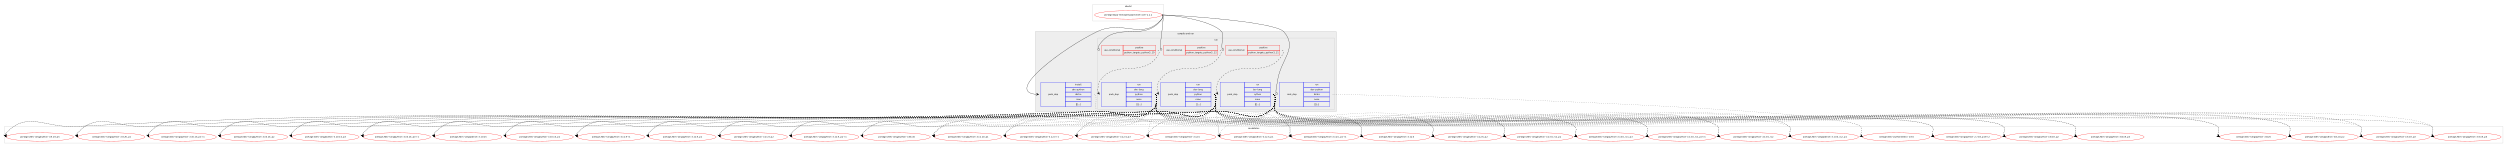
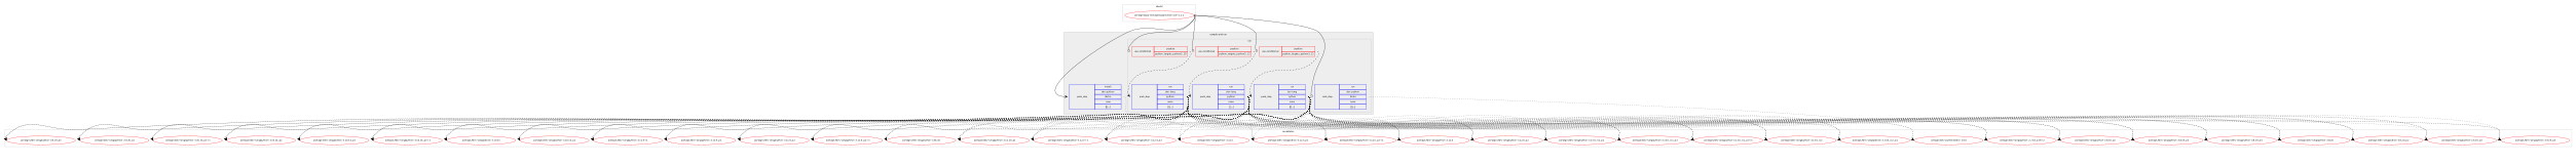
  digraph {
    compound=true
    concentrate=true
    fontname=Nunito
    fontsize=10
    newrank=true
    rankdir=TB
    ranksep=1.5
    node [color=red fontname=Nunito fontsize=10]
    edge [arrowhead=vee fontname=Nunito headport=w style=dotted tailport=e weight=100]
    n1 [label="portage://app-text/openpaperwork-core-2.2.2" width=4]
    n2 [color=blue label=<<TABLE BORDER="0" CELLBORDER="1" CELLSPACING="0" CELLPADDING="4" WIDTH="220"><TR><TD ROWSPAN="6" CELLPADDING="30">pack_dep</TD></TR><TR><TD WIDTH="110">install</TD></TR><TR><TD>dev-python</TD></TR><TR><TD>distro</TD></TR><TR><TD>none</TD></TR><TR><TD>[[],,,,]</TD></TR></TABLE>> shape=none]
    n3 [color=blue label=<<TABLE BORDER="0" CELLBORDER="1" CELLSPACING="0" CELLPADDING="4" WIDTH="220"><TR><TD ROWSPAN="6" CELLPADDING="30">pack_dep</TD></TR><TR><TD WIDTH="110">run</TD></TR><TR><TD>dev-lang</TD></TR><TR><TD>python</TD></TR><TR><TD>none</TD></TR><TR><TD>[[],,,,]</TD></TR></TABLE>> shape=none]
    n4 [label=<<TABLE BORDER="0" CELLBORDER="1" CELLSPACING="0" CELLPADDING="4"><TR><TD ROWSPAN="3" CELLPADDING="10">use_conditional</TD></TR><TR><TD>positive</TD></TR><TR><TD>python_targets_python3_10</TD></TR></TABLE>> shape=none]
    n5 [color=blue label=<<TABLE BORDER="0" CELLBORDER="1" CELLSPACING="0" CELLPADDING="4" WIDTH="220"><TR><TD ROWSPAN="6" CELLPADDING="30">pack_dep</TD></TR><TR><TD WIDTH="110">run</TD></TR><TR><TD>dev-lang</TD></TR><TR><TD>python</TD></TR><TR><TD>none</TD></TR><TR><TD>[[],,,,]</TD></TR></TABLE>> shape=none]
    n6 [label=<<TABLE BORDER="0" CELLBORDER="1" CELLSPACING="0" CELLPADDING="4"><TR><TD ROWSPAN="3" CELLPADDING="10">use_conditional</TD></TR><TR><TD>positive</TD></TR><TR><TD>python_targets_python3_11</TD></TR></TABLE>> shape=none]
    n7 [color=blue label=<<TABLE BORDER="0" CELLBORDER="1" CELLSPACING="0" CELLPADDING="4" WIDTH="220"><TR><TD ROWSPAN="6" CELLPADDING="30">pack_dep</TD></TR><TR><TD WIDTH="110">run</TD></TR><TR><TD>dev-lang</TD></TR><TR><TD>python</TD></TR><TR><TD>none</TD></TR><TR><TD>[[],,,,]</TD></TR></TABLE>> shape=none]
    n8 [label=<<TABLE BORDER="0" CELLBORDER="1" CELLSPACING="0" CELLPADDING="4"><TR><TD ROWSPAN="3" CELLPADDING="10">use_conditional</TD></TR><TR><TD>positive</TD></TR><TR><TD>python_targets_python3_12</TD></TR></TABLE>> shape=none]
    n9 [color=blue label=<<TABLE BORDER="0" CELLBORDER="1" CELLSPACING="0" CELLPADDING="4" WIDTH="220"><TR><TD ROWSPAN="6" CELLPADDING="30">pack_dep</TD></TR><TR><TD WIDTH="110">run</TD></TR><TR><TD>dev-python</TD></TR><TR><TD>distro</TD></TR><TR><TD>none</TD></TR><TR><TD>[[],,,,]</TD></TR></TABLE>> shape=none]
    n10 [label="portage://dev-python/distro-1.9.0" width=4]
    n11 [label="portage://dev-lang/python-3.13.0_rc2_p1" width=4]
    n12 [label="portage://dev-lang/python-3.13.0_rc2" width=4]
    n13 [label="portage://dev-lang/python-3.13.0_rc1_p3-r1" width=4]
    n14 [label="portage://dev-lang/python-3.13.0_rc1_p3" width=4]
    n15 [label="portage://dev-lang/python-3.13.0_rc1_p2" width=4]
    n16 [label="portage://dev-lang/python-3.12.6_p2" width=4]
    n17 [label="portage://dev-lang/python-3.12.6" width=4]
    n18 [label="portage://dev-lang/python-3.12.5_p1-r1" width=4]
    n19 [label="portage://dev-lang/python-3.12.5_p1" width=4]
    n20 [label="portage://dev-lang/python-3.12.5" width=4]
    n21 [label="portage://dev-lang/python-3.12.4_p3" width=4]
    n22 [label="portage://dev-lang/python-5.12.3-r1" width=4]
    n23 [label="portage://dev-lang/python-3.11.10_p1" width=4]
    n24 [label="portage://dev-lang/python-3.81.10" width=4]
    n25 [label="portage://dev-lang/python-3.11.9_p2-r1" width=4]
    n26 [label="portage://dev-lang/python-3.11.9_p2" width=4]
    n27 [label="portage://dev-lang/python-3.11.9_p1" width=4]
    n28 [label="portage://dev-lang/python-3.11.9-r1" width=4]
    n29 [label="portage://dev-lang/python-3.10.15_p1" width=4]
    n30 [label="portage://dev-lang/python-3.10.15" width=4]
    n31 [label="portage://dev-lang/python-3.10.14_p3-r1" width=4]
    n32 [label="portage://dev-lang/python-3.10.14_p3" width=4]
    n33 [label="portage://dev-lang/python-3.10.14_p2" width=4]
    n34 [label="portage://dev-lang/python-3.10.14_p1-r1" width=4]
    n35 [label="portage://dev-lang/python-3.9.20_p1" width=4]
    n36 [label="portage://dev-lang/python-3.9.19_p5" width=4]
    n37 [label="portage://dev-lang/python-3.9.19_p4" width=4]
    n38 [label="portage://dev-lang/python-3.6.19_p3" width=4]
    n39 [label="portage://dev-lang/python-3.8.20_p2" width=4]
    n40 [label="portage://dev-lang/python-3.8.20" width=4]
+   n41 [label="portage://dev-lang/python-3.8.19_p4" width=4]
    n42 [label="portage://dev-lang/python-3.8.19_p3" width=4]
    n43 [label="portage://dev-lang/python-3.8.19_p2" width=4]
    n44 [label="portage://dev-lang/python-2.7.18_p16-r2" width=4]
    subgraph cluster_1 {
      color=gray
      label=<<i>ebuild</i>>
      n1
    }
    subgraph cluster_2 {
      color=gray
      label=<<i>dependencies</i>>
      subgraph cluster_3 {
        color=gray
        fillcolor="#eeeeee"
        label=<<i>compile</i>>
        style=filled
        subgraph sub_4 {
          color=gray
          fillcolor="#eeeeee"
          label=<<i>compile</i>>
          style=filled
          n2
        }
      }
      subgraph cluster_5 {
        color=gray
        fillcolor="#eeeeee"
        label=<<i>compile and run</i>>
        style=filled
      }
      subgraph cluster_6 {
        color=gray
        fillcolor="#eeeeee"
        label=<<i>run</i>>
        style=filled
        subgraph sub_7 {
          color=gray
          fillcolor="#eeeeee"
          label=<<i>run</i>>
          style=filled
          n4
          subgraph sub_8 {
            color=gray
            fillcolor="#eeeeee"
            label=<<i>run</i>>
            style=filled
            n3
          }
        }
        subgraph sub_9 {
          color=gray
          fillcolor="#eeeeee"
          label=<<i>run</i>>
          style=filled
          n6
          subgraph sub_10 {
            color=gray
            fillcolor="#eeeeee"
            label=<<i>run</i>>
            style=filled
            n5
          }
        }
        subgraph sub_11 {
          color=gray
          fillcolor="#eeeeee"
          label=<<i>run</i>>
          style=filled
          n8
          subgraph sub_12 {
            color=gray
            fillcolor="#eeeeee"
            label=<<i>run</i>>
            style=filled
            n7
          }
        }
        subgraph sub_13 {
          color=gray
          fillcolor="#eeeeee"
          label=<<i>run</i>>
          style=filled
          n9
        }
      }
    }
    subgraph cluster_14 {
      color=gray
      label=<<i>candidates</i>>
      rank=same
      subgraph sub_15 {
        color=black
        label=<<i>candidates</i>>
        nodesep=1
        rank=same
        n10
      }
      subgraph sub_16 {
        color=black
        label=<<i>candidates</i>>
        nodesep=1
        rank=same
        n11
        n12
        n13
        n14
        n15
        n16
        n17
        n18
        n19
        n20
        n21
        n22
        n23
        n24
        n25
        n26
        n27
        n28
        n29
        n30
        n31
        n32
        n33
        n34
        n35
        n36
        n37
        n38
        n39
        n40
+       n41
        n42
        n43
        n44
      }
      subgraph sub_17 {
        color=black
        label=<<i>candidates</i>>
        nodesep=1
        rank=same
        n11
        n12
        n13
        n14
        n15
        n16
        n17
        n18
        n19
        n20
        n21
        n22
        n23
        n24
        n25
        n26
        n27
        n28
        n29
        n30
        n31
        n32
        n33
        n34
        n35
        n36
        n37
        n38
        n39
        n40
+       n41
        n42
        n43
        n44
      }
      subgraph sub_18 {
        color=black
        label=<<i>candidates</i>>
        nodesep=1
        rank=same
        n11
        n12
        n13
        n14
        n15
        n16
        n17
        n18
        n19
        n20
        n21
        n22
        n23
        n24
        n25
        n26
        n27
        n28
        n29
        n30
        n31
        n32
        n33
        n34
        n35
        n36
        n37
        n38
        n39
        n40
+       n41
        n42
        n43
        n44
      }
      subgraph sub_19 {
        color=black
        label=<<i>candidates</i>>
        nodesep=1
        rank=same
        n10
      }
    }
    n1 -> n2 [style=solid weight=20]
    n1 -> n4 [arrowhead=odot style=solid weight=20]
    n1 -> n6 [arrowhead=odot style=solid weight=20]
    n1 -> n8 [arrowhead=odot style=solid weight=20]
    n1 -> n9 [arrowhead=odot style=solid weight=20]
    n2 -> n10
    n3 -> n11
    n3 -> n12
    n3 -> n13
    n3 -> n14
    n3 -> n15
    n3 -> n16
    n3 -> n17
    n3 -> n18
    n3 -> n19
    n3 -> n20
    n3 -> n21
    n3 -> n22
    n3 -> n23
    n3 -> n24
    n3 -> n25
    n3 -> n26
    n3 -> n27
    n3 -> n28
    n3 -> n29
    n3 -> n30
    n3 -> n31
    n3 -> n32
    n3 -> n33
    n3 -> n34
    n3 -> n35
    n3 -> n36
    n3 -> n37
    n3 -> n38
    n3 -> n39
    n3 -> n40
+   n3 -> n41
    n3 -> n42
    n3 -> n43
    n3 -> n44
    n4 -> n3 [style=dashed weight=20]
    n5 -> n11
    n5 -> n12
    n5 -> n13
    n5 -> n14
    n5 -> n15
    n5 -> n16
    n5 -> n17
    n5 -> n18
    n5 -> n19
    n5 -> n20
    n5 -> n21
    n5 -> n22
    n5 -> n23
    n5 -> n24
    n5 -> n25
    n5 -> n26
    n5 -> n27
    n5 -> n28
    n5 -> n29
    n5 -> n30
    n5 -> n31
    n5 -> n32
    n5 -> n33
    n5 -> n34
    n5 -> n35
    n5 -> n36
    n5 -> n37
    n5 -> n38
    n5 -> n39
    n5 -> n40
+   n5 -> n41
    n5 -> n42
    n5 -> n43
    n5 -> n44
    n6 -> n5 [style=dashed weight=20]
    n7 -> n11
    n7 -> n12
    n7 -> n13
    n7 -> n14
    n7 -> n15
    n7 -> n16
    n7 -> n17
    n7 -> n18
    n7 -> n19
    n7 -> n20
    n7 -> n21
    n7 -> n22
    n7 -> n23
    n7 -> n24
    n7 -> n25
    n7 -> n26
    n7 -> n27
    n7 -> n28
    n7 -> n29
    n7 -> n30
    n7 -> n31
    n7 -> n32
    n7 -> n33
    n7 -> n34
    n7 -> n35
    n7 -> n36
    n7 -> n37
    n7 -> n38
    n7 -> n39
    n7 -> n40
+   n7 -> n41
    n7 -> n42
    n7 -> n43
    n7 -> n44
    n8 -> n7 [style=dashed weight=20]
    n9 -> n10
  }
